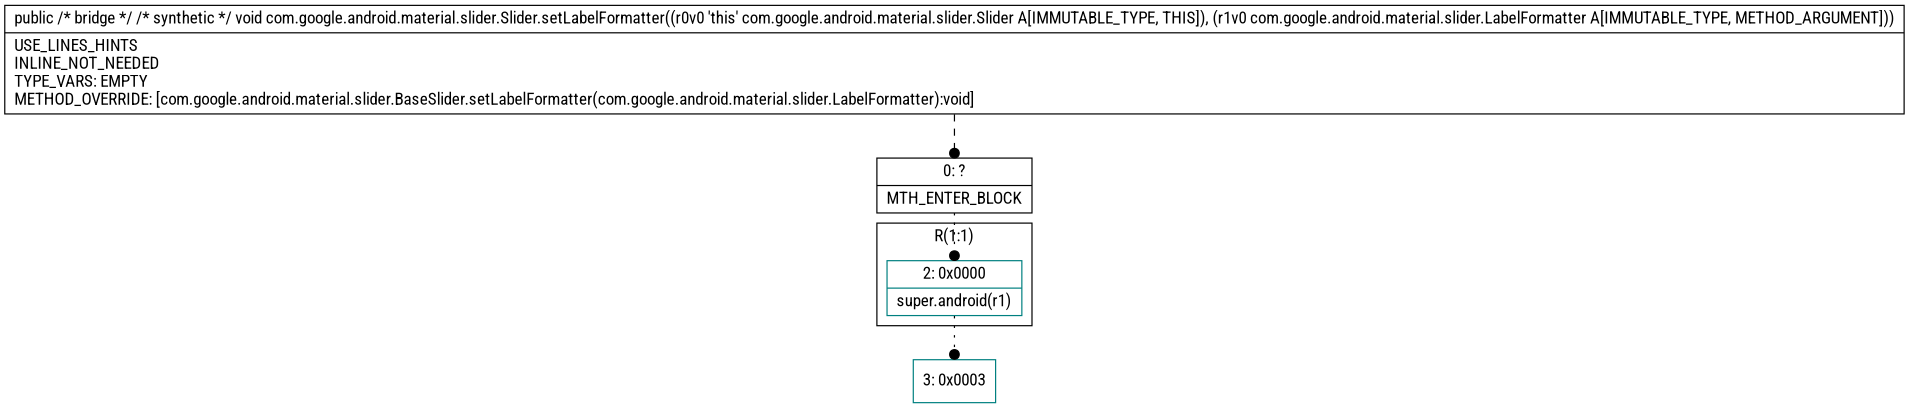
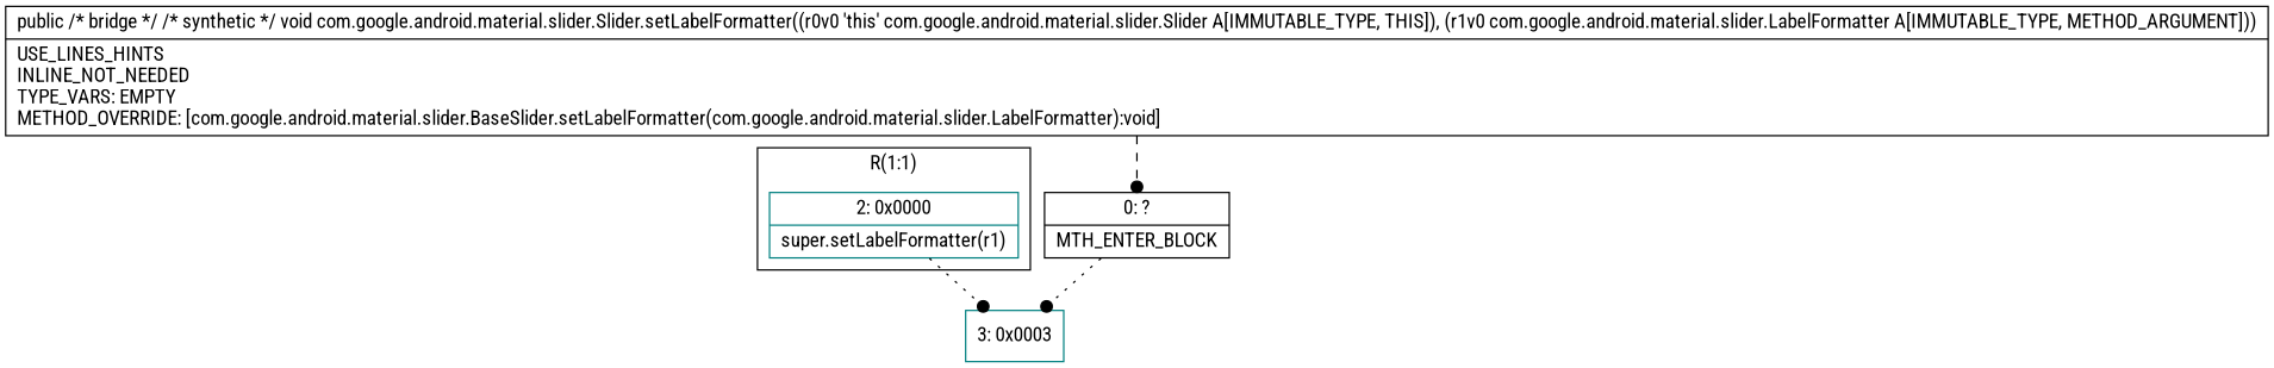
  digraph {
    fontname="Roboto Condensed"
    node [color=teal fontname="Roboto Condensed" shape=record]
    edge [arrowhead=dot fontname="Roboto Condensed" style=dotted]
-   n1 [label="{2\:\ 0x0000|super.android(r1)\l}"]
+   n1 [label="{2\:\ 0x0000|super.setLabelFormatter(r1)\l}"]
    n2 [label="{3\:\ 0x0003}"]
    n3 [color=black label="{0\:\ ?|MTH_ENTER_BLOCK\l}"]
    n4 [color=black label="{public \/* bridge *\/ \/* synthetic *\/ void com.google.android.material.slider.Slider.setLabelFormatter((r0v0 'this' com.google.android.material.slider.Slider A[IMMUTABLE_TYPE, THIS]), (r1v0 com.google.android.material.slider.LabelFormatter A[IMMUTABLE_TYPE, METHOD_ARGUMENT]))  | USE_LINES_HINTS\lINLINE_NOT_NEEDED\lTYPE_VARS: EMPTY\lMETHOD_OVERRIDE: [com.google.android.material.slider.BaseSlider.setLabelFormatter(com.google.android.material.slider.LabelFormatter):void]\l}"]
    subgraph cluster_1 {
      label="R(1:1)"
      n1
    }
    n1 -> n2
-   n3 -> n1
+   n3 -> n2
    n4 -> n3 [style=dashed]
  }
